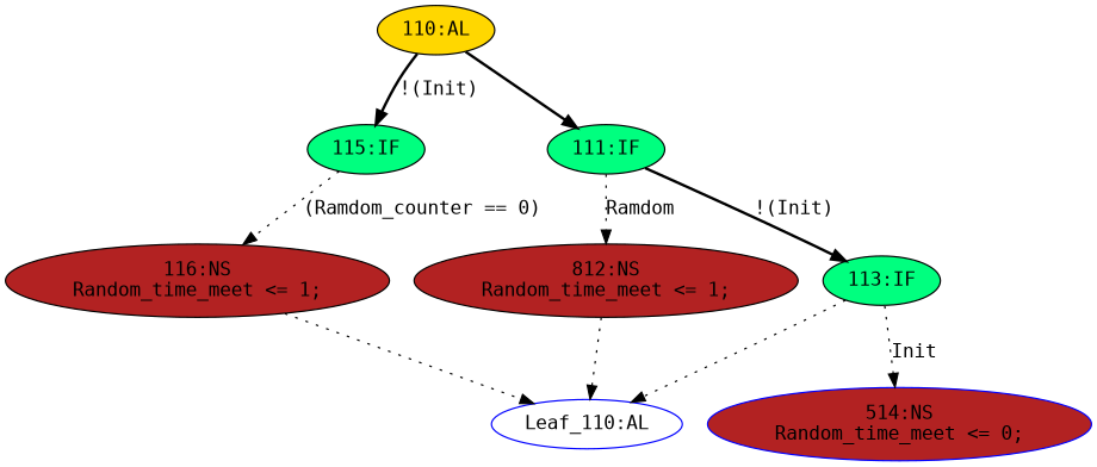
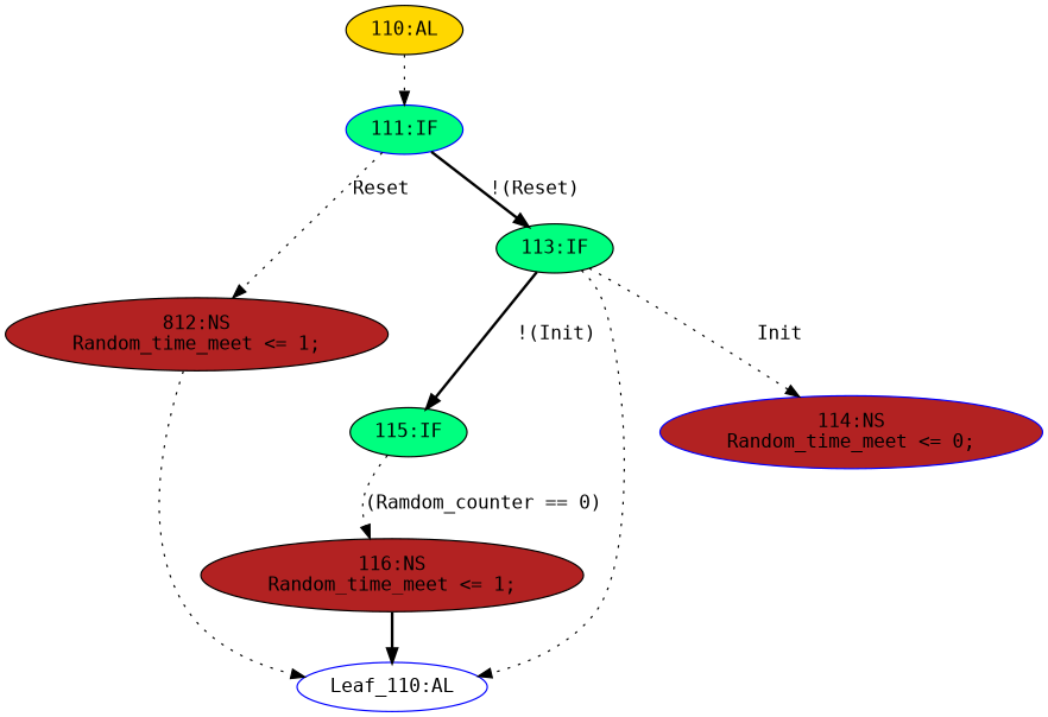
  strict digraph {
    fontname="DejaVu Sans Mono"
    node [color=black fillcolor=springgreen fontname="DejaVu Sans Mono" statements="[]" style=filled typ=IfStatement]
    edge [cond="[]" fontname="DejaVu Sans Mono" lineno=None style=dotted]
    n1 [ast="<pyverilog.vparser.ast.IfStatement object at 0x7f970fe4ca50>" label="115:IF"]
    n2 [ast="<pyverilog.vparser.ast.NonblockingSubstitution object at 0x7f970fe4a810>" fillcolor=firebrick label="116:NS\nRandom_time_meet <= 1;" statements="[<pyverilog.vparser.ast.NonblockingSubstitution object at 0x7f970fe4a810>]" typ=NonblockingSubstitution]
    n3 [color=blue def_var="['Random_time_meet']" label="Leaf_110:AL" fillcolor="" statements="" style="" typ=""]
    n4 [ast="<pyverilog.vparser.ast.NonblockingSubstitution object at 0x7f970f942790>" fillcolor=firebrick label="812:NS\nRandom_time_meet <= 1;" statements="[<pyverilog.vparser.ast.NonblockingSubstitution object at 0x7f970f942790>]" typ=NonblockingSubstitution]
-   n5 [ast="<pyverilog.vparser.ast.NonblockingSubstitution object at 0x7f970f942990>" color=blue fillcolor=firebrick label="514:NS\nRandom_time_meet <= 0;" statements="[<pyverilog.vparser.ast.NonblockingSubstitution object at 0x7f970f942990>]" typ=NonblockingSubstitution]
+   n5 [ast="<pyverilog.vparser.ast.NonblockingSubstitution object at 0x7f970f942990>" color=blue fillcolor=firebrick label="114:NS\nRandom_time_meet <= 0;" statements="[<pyverilog.vparser.ast.NonblockingSubstitution object at 0x7f970f942990>]" typ=NonblockingSubstitution]
    n6 [ast="<pyverilog.vparser.ast.Always object at 0x7f970f942ad0>" clk_sens=True fillcolor=gold label="110:AL" sens="['Clk', 'Reset']" typ=Always use_var="['Reset', 'Init', 'Ramdom_counter']"]
-   n7 [ast="<pyverilog.vparser.ast.IfStatement object at 0x7f970f942c50>" label="111:IF"]
+   n7 [ast="<pyverilog.vparser.ast.IfStatement object at 0x7f970f942c50>" color=blue label="111:IF"]
    n8 [ast="<pyverilog.vparser.ast.IfStatement object at 0x7f970f942c90>" label="113:IF"]
    n1 -> n2 [cond="['Ramdom_counter']" label="(Ramdom_counter == 0)" lineno=115]
-   n2 -> n3
+   n2 -> n3 [style=bold]
    n4 -> n3
-   n6 -> n7 [style=bold]
-   n7 -> n4 [cond="['Reset']" label=Ramdom lineno=111]
-   n7 -> n8 [cond="['Reset']" label="!(Init)" lineno=111 style=bold]
-   n6 -> n1 [cond="['Init']" label="!(Init)" lineno=113 style=bold]
+   n6 -> n7
+   n7 -> n4 [cond="['Reset']" label=Reset lineno=111]
+   n7 -> n8 [cond="['Reset']" label="!(Reset)" lineno=111 style=bold]
+   n8 -> n1 [cond="['Init']" label="!(Init)" lineno=113 style=bold]
    n8 -> n3
    n8 -> n5 [cond="['Init']" label=Init lineno=113]
  }
